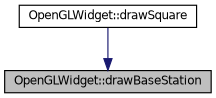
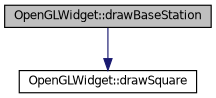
  digraph {
    rankdir=TB
    node [color=black fontname=Helvetica fontsize=10 shape=record style=filled]
    n1 [fillcolor=grey75 fontcolor=black height=0.2 label="OpenGLWidget::drawBaseStation" width=0.4]
    n2 [fillcolor=white height=0.2 label="OpenGLWidget::drawSquare" width=0.4]
-   n2 -> n1 [color=midnightblue fontname=Helvetica fontsize=10 labelfontname=Helvetica labelfontsize=10 style=solid]
+   n1 -> n2 [color=midnightblue fontname=Helvetica fontsize=10 labelfontname=Helvetica labelfontsize=10 style=solid]
  }
